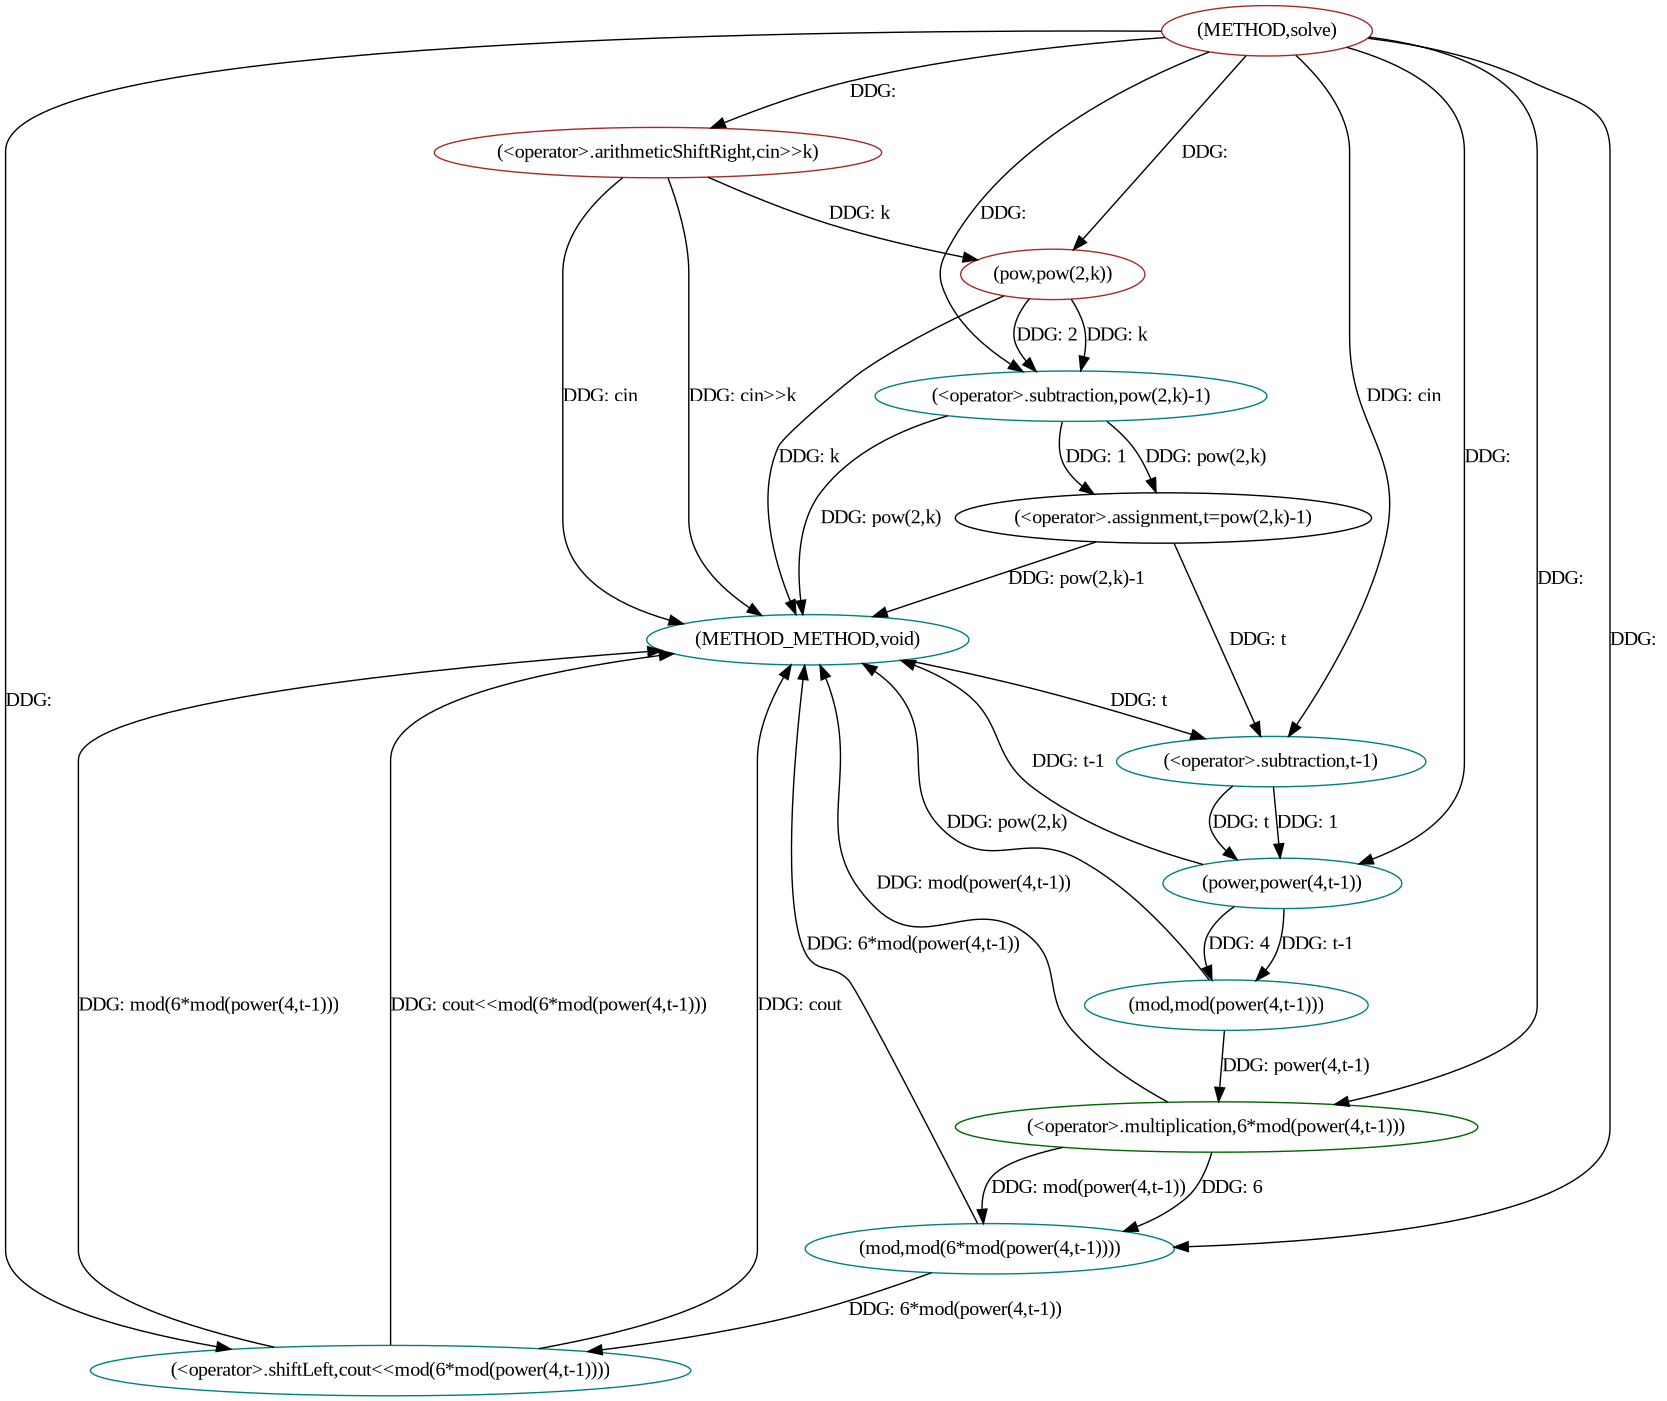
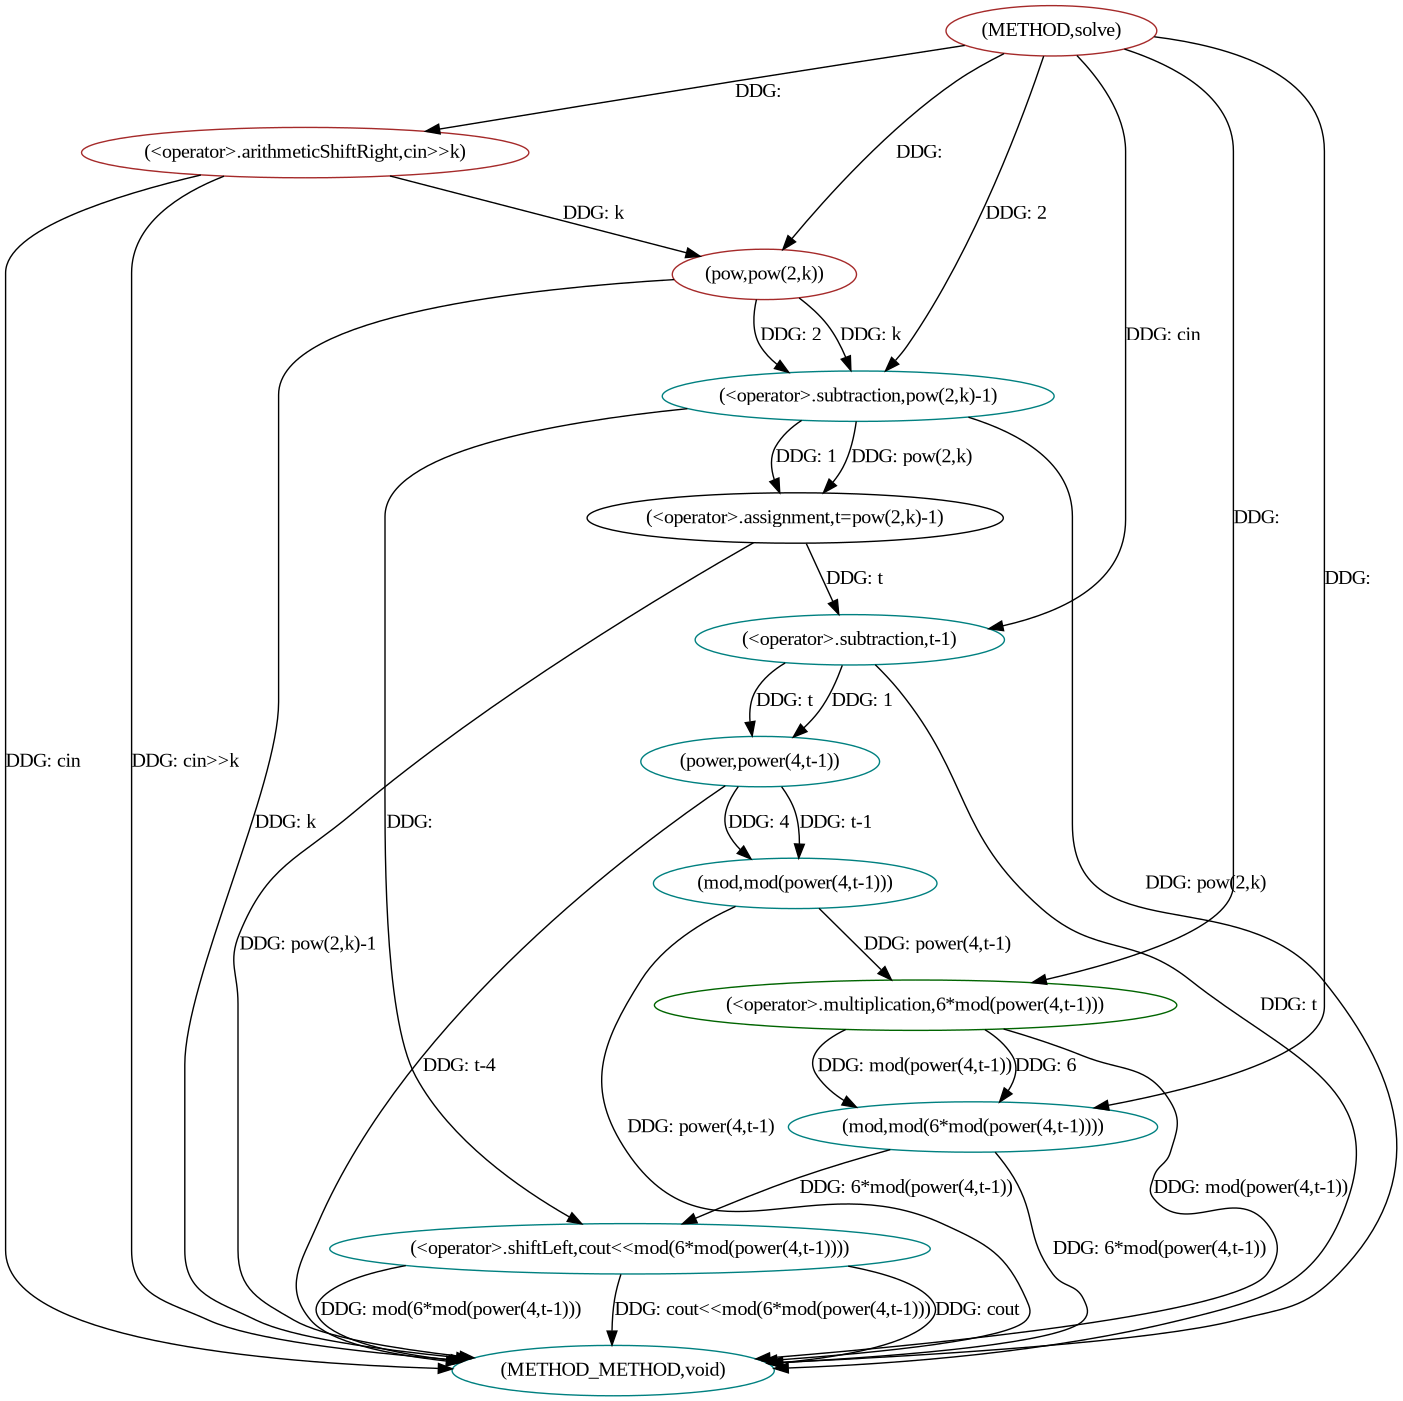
  digraph {
    fontname="Liberation Serif"
    node [color=teal fontname="Liberation Serif"]
    edge [fontname="Liberation Serif"]
    n1 [color=brown label="(METHOD,solve)"]
    n2 [color=brown label="(<operator>.arithmeticShiftRight,cin>>k)"]
    n3 [label="(<operator>.shiftLeft,cout<<mod(6*mod(power(4,t-1))))"]
    n4 [label="(<operator>.subtraction,pow(2,k)-1)"]
    n5 [color=brown label="(pow,pow(2,k))"]
    n6 [color=darkgreen label="(<operator>.multiplication,6*mod(power(4,t-1)))"]
    n7 [label="(power,power(4,t-1))"]
    n8 [label="(<operator>.subtraction,t-1)"]
    n9 [label="(mod,mod(6*mod(power(4,t-1))))"]
    n10 [label="(METHOD_METHOD,void)"]
    n11 [color=black label="(<operator>.assignment,t=pow(2,k)-1)"]
    n12 [label="(mod,mod(power(4,t-1)))"]
    n1 -> n2 [label="DDG: "]
-   n1 -> n3 [label="DDG: "]
-   n1 -> n4 [label="DDG: "]
+   n4 -> n3 [label="DDG: "]
+   n1 -> n4 [label="DDG: 2"]
    n1 -> n5 [label="DDG: "]
    n1 -> n6 [label="DDG: "]
-   n1 -> n7 [label="DDG: "]
    n1 -> n8 [label="DDG: cin"]
    n1 -> n9 [label="DDG: "]
    n2 -> n5 [label="DDG: k"]
    n2 -> n10 [label="DDG: cin>>k"]
    n2 -> n10 [label="DDG: cin"]
    n3 -> n10 [label="DDG: mod(6*mod(power(4,t-1)))"]
    n3 -> n10 [label="DDG: cout<<mod(6*mod(power(4,t-1)))"]
    n3 -> n10 [label="DDG: cout"]
    n4 -> n10 [label="DDG: pow(2,k)"]
    n4 -> n11 [label="DDG: pow(2,k)"]
    n4 -> n11 [label="DDG: 1"]
    n5 -> n4 [label="DDG: k"]
    n5 -> n4 [label="DDG: 2"]
    n5 -> n10 [label="DDG: k"]
    n6 -> n9 [label="DDG: mod(power(4,t-1))"]
    n6 -> n9 [label="DDG: 6"]
    n6 -> n10 [label="DDG: mod(power(4,t-1))"]
-   n7 -> n10 [label="DDG: t-1"]
+   n7 -> n10 [label="DDG: t-4"]
    n7 -> n12 [label="DDG: t-1"]
    n7 -> n12 [label="DDG: 4"]
    n8 -> n7 [label="DDG: 1"]
    n8 -> n7 [label="DDG: t"]
-   n10 -> n8 [label="DDG: t"]
+   n8 -> n10 [label="DDG: t"]
    n9 -> n3 [label="DDG: 6*mod(power(4,t-1))"]
    n9 -> n10 [label="DDG: 6*mod(power(4,t-1))"]
    n11 -> n8 [label="DDG: t"]
    n11 -> n10 [label="DDG: pow(2,k)-1"]
    n12 -> n6 [label="DDG: power(4,t-1)"]
-   n12 -> n10 [label="DDG: pow(2,k)"]
+   n12 -> n10 [label="DDG: power(4,t-1)"]
  }
